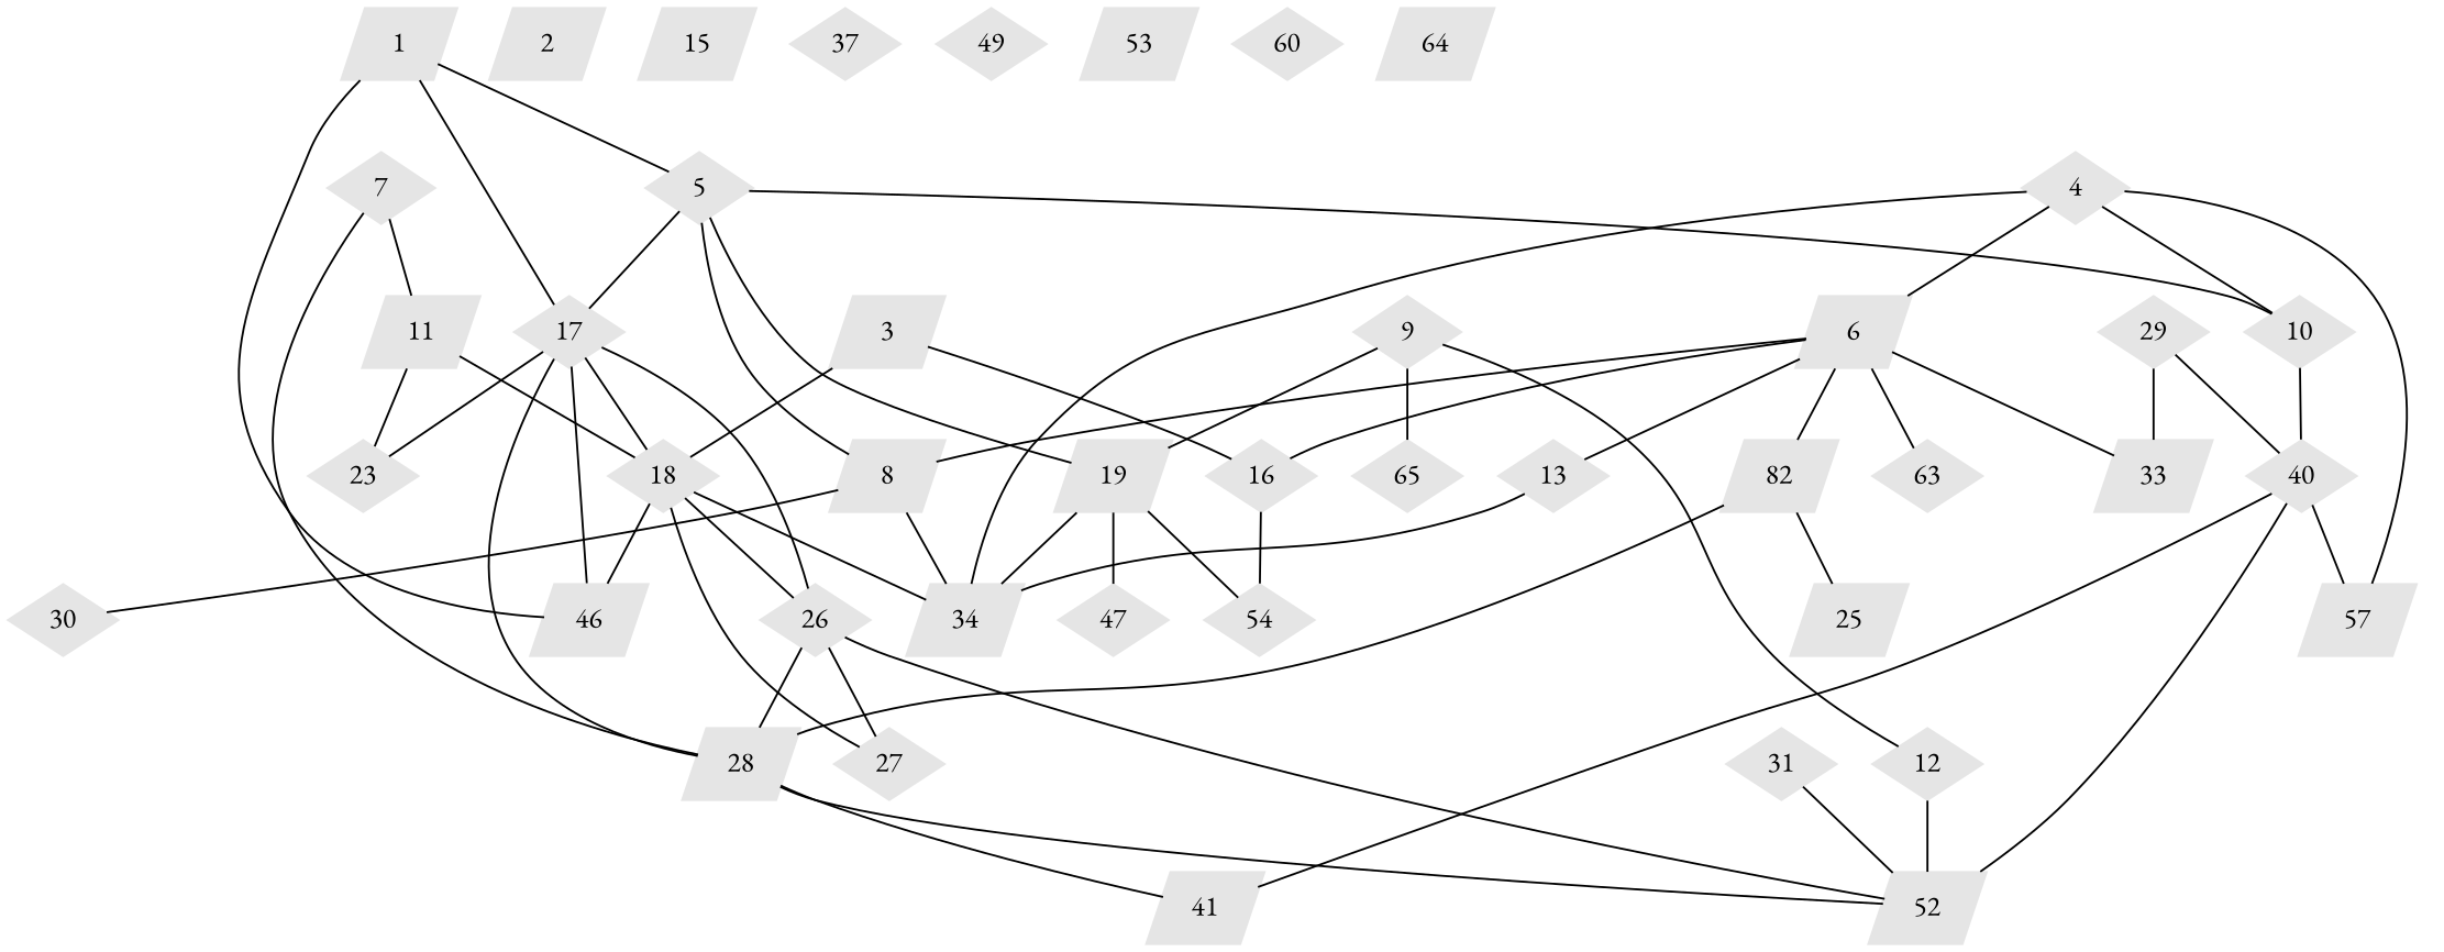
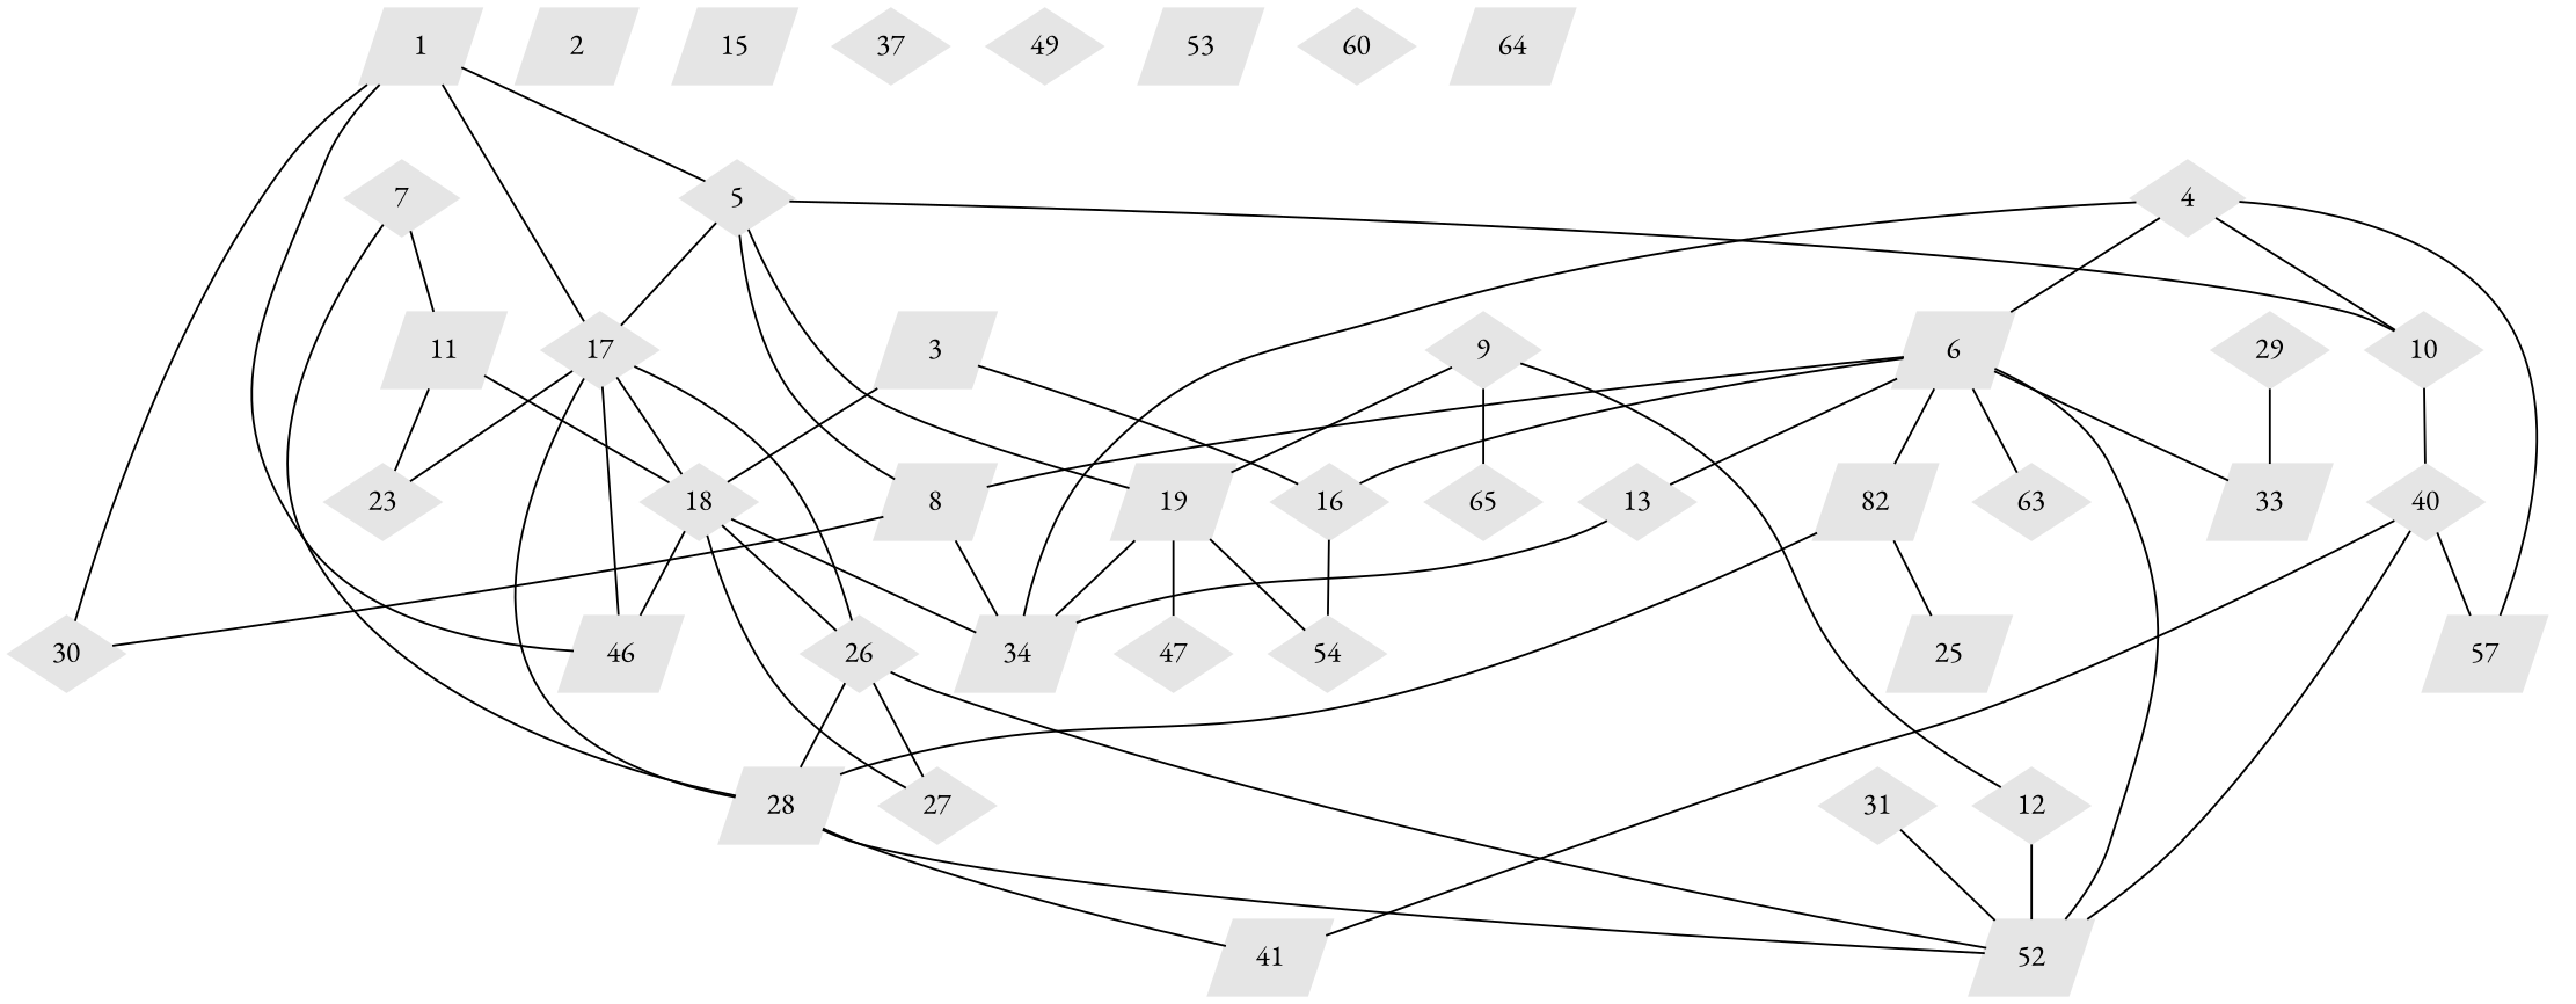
  graph {
    fontname="EB Garamond"
    node [color=gray90 fontname="EB Garamond" shape=diamond style=filled]
    edge [fontname="EB Garamond"]
    1 [shape=parallelogram super="+20"]
    5 [super="+50"]
    17 [super="+55"]
    30
    46 [shape=parallelogram]
    10
    8 [shape=parallelogram super="+21"]
    19 [shape=parallelogram super="+36"]
    18 [super="+42"]
    28 [shape=parallelogram super="+61"]
    23 [super="+32"]
    26 [super="+45"]
    2 [shape=parallelogram]
    16 [super="+66"]
    54
    3 [shape=parallelogram]
    34 [shape=parallelogram super="+38"]
    27 [super="+35"]
    4 [super="+43"]
    6 [shape=parallelogram super="+14"]
    57 [shape=parallelogram]
    13
    n23 [label=82 shape=parallelogram super="+44"]
    33 [shape=parallelogram super="+58"]
    n25 [label=52 shape=parallelogram super="+56"]
    63
    40 [super="+48"]
    47
    25 [shape=parallelogram]
    7 [super="+24"]
    11 [shape=parallelogram super="+39"]
    41 [shape=parallelogram]
    9 [super="+59"]
    12
    65
    15 [shape=parallelogram]
    29 [super="+62"]
    31
    37
    49 [super="+52"]
    53 [shape=parallelogram]
    60
    64 [shape=parallelogram]
    1 -- 5
    1 -- 17
+   1 -- 30
    1 -- 46
    5 -- 17
    5 -- 10
    5 -- 8
    5 -- 19
    17 -- 46
    17 -- 18
    17 -- 28
    17 -- 23
    17 -- 26
    10 -- 40
    8 -- 30
    8 -- 34
    19 -- 54
    19 -- 34
    19 -- 47
    18 -- 46
    18 -- 26
    18 -- 34
    18 -- 27
    28 -- n25
    28 -- 41
    26 -- 28
    26 -- 27
    26 -- n25
    16 -- 54
    3 -- 18
    3 -- 16
    4 -- 10
    4 -- 34
    4 -- 6
    4 -- 57
    6 -- 8
    6 -- 16
    6 -- 13
    6 -- n23
    6 -- 33
+   6 -- n25
    6 -- 63
    13 -- 34
    n23 -- 28
    n23 -- 25
    40 -- 57
    40 -- n25 [weight=2]
    40 -- 41
    7 -- 28
    7 -- 11
    11 -- 18
    11 -- 23
    9 -- 19
    9 -- 12
    9 -- 65
    12 -- n25
    29 -- 33
-   29 -- 40
    31 -- n25
  }
